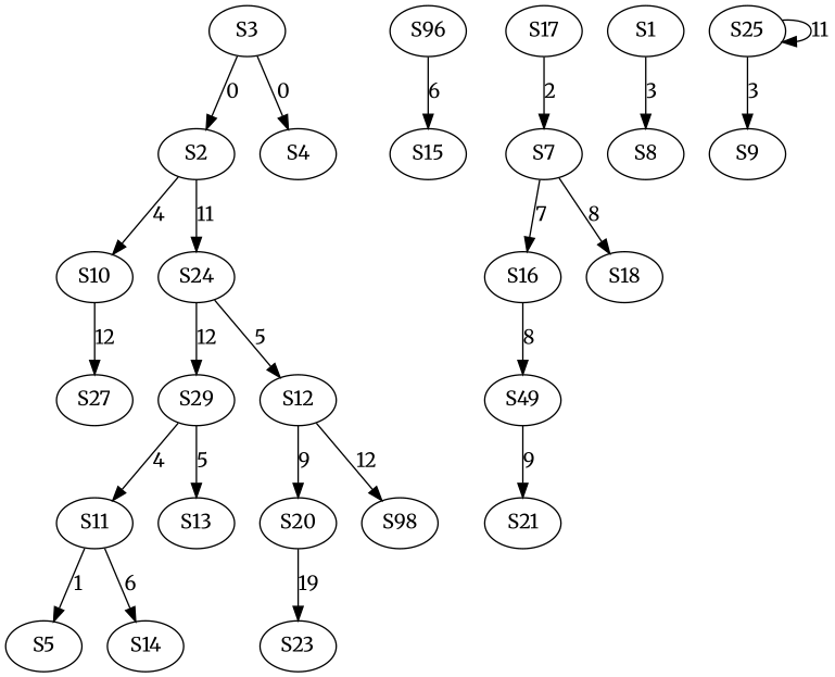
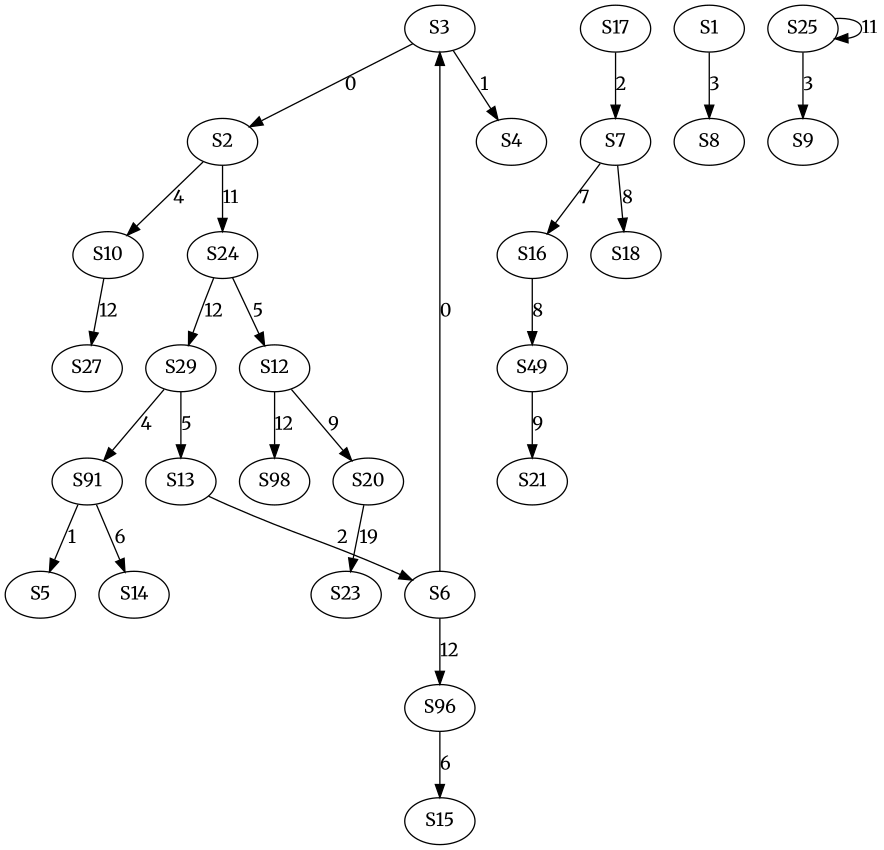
  strict digraph {
    fontname=Merriweather
    node [fontname=Merriweather]
    edge [fontname=Merriweather]
    S3
    S2
    S4
    S10
    S24
    S20
    S23
    S27
    S29
    S12
+   S6
    n12 [label=S96]
    S15
-   S11
+   S11 [label=S91]
    S5
    S14
    S13
    S17
    S7
    S16
    S18
    n22 [label=S49]
    S1
    S8
    S25
    S9
    n27 [label=S98]
    S21
    S3 -> S2 [label=0]
-   S3 -> S4 [label=0]
+   S3 -> S4 [label=1]
    S2 -> S10 [label=4]
    S2 -> S24 [label=11]
    S10 -> S27 [label=12]
    S24 -> S29 [label=12]
    S24 -> S12 [label=5]
    S20 -> S23 [label=19]
    S29 -> S11 [label=4]
    S29 -> S13 [label=5]
    S12 -> S20 [label=9]
    S12 -> n27 [label=12]
+   S6 -> S3 [label=0]
+   S6 -> n12 [label=12]
    n12 -> S15 [label=6]
    S11 -> S5 [label=1]
    S11 -> S14 [label=6]
+   S13 -> S6 [label=2]
    S17 -> S7 [label=2]
    S7 -> S16 [label=7]
    S7 -> S18 [label=8]
    S16 -> n22 [label=8]
    n22 -> S21 [label=9]
    S1 -> S8 [label=3]
    S25 -> S25 [label=11]
    S25 -> S9 [label=3]
  }
